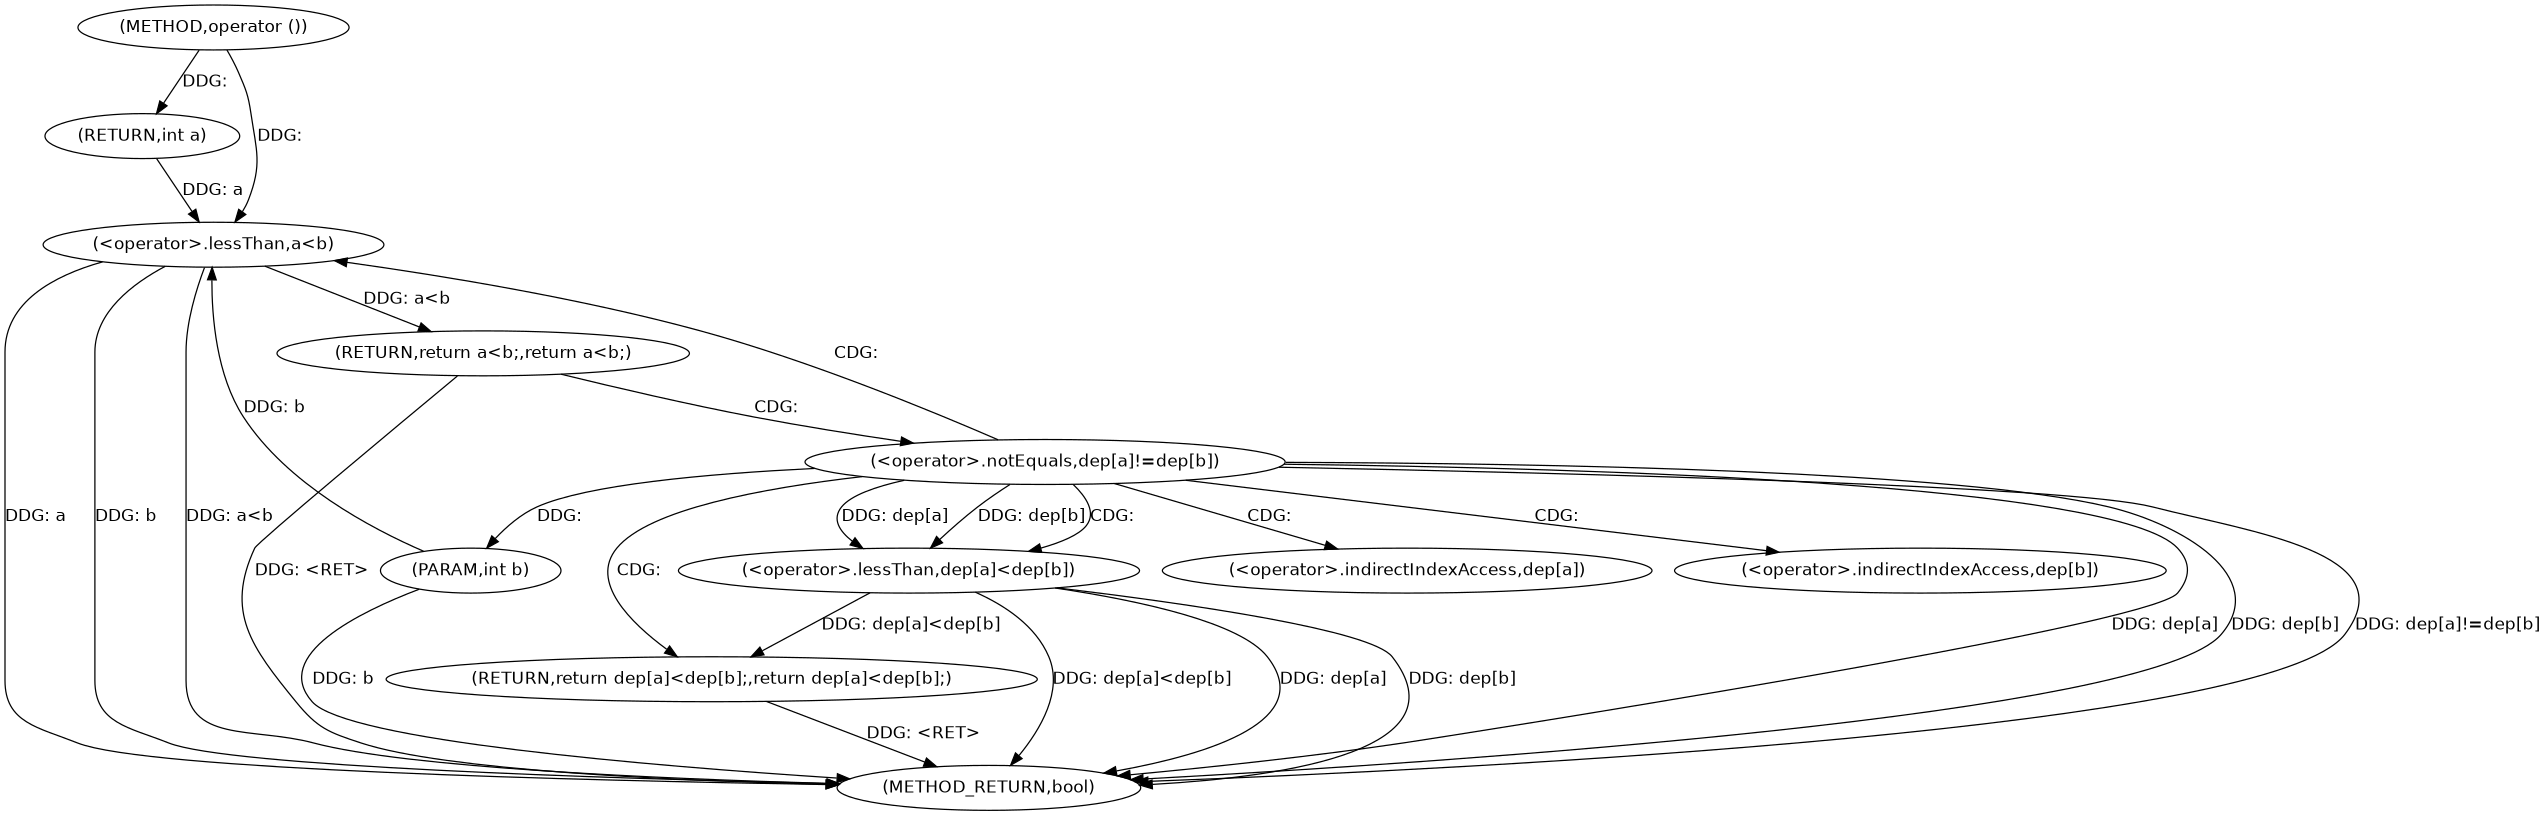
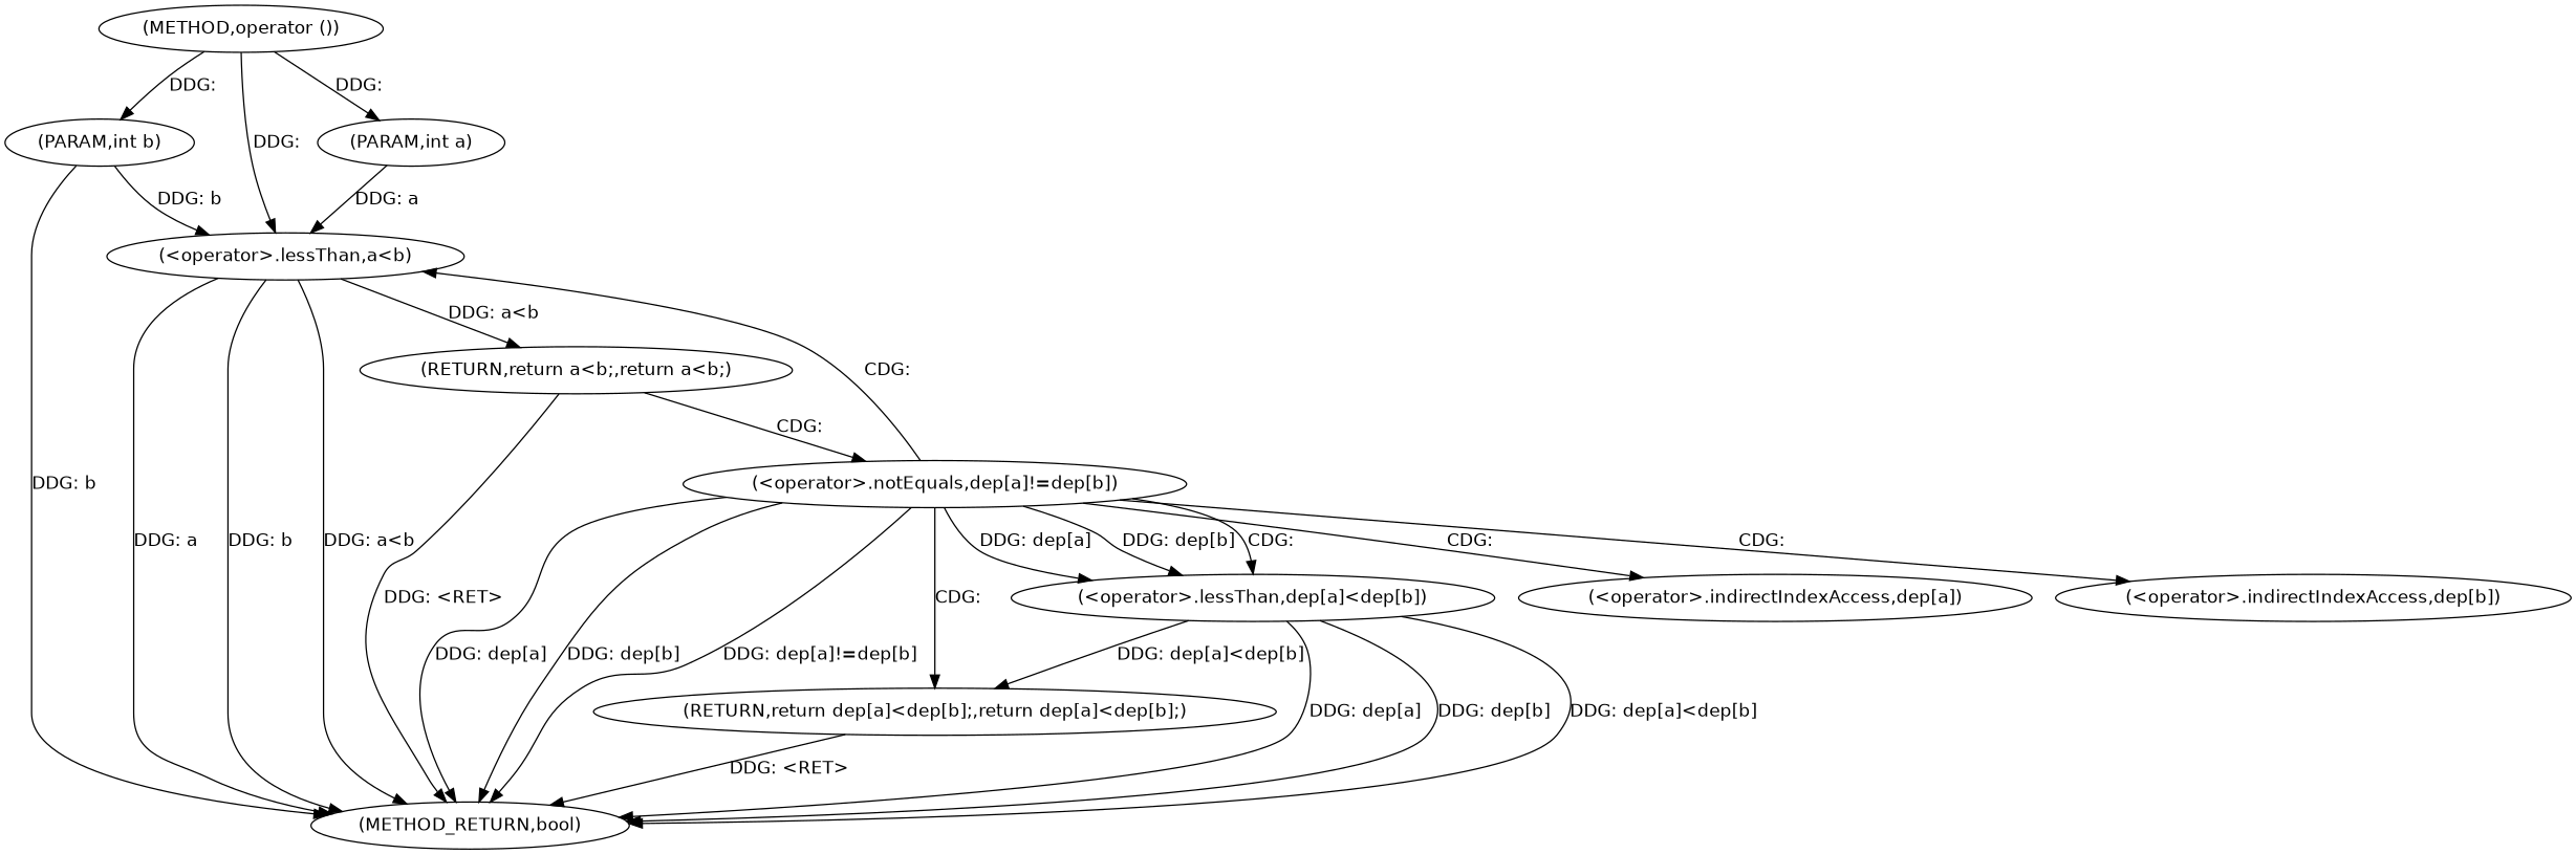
  digraph {
    fontname="DejaVu Sans"
    node [fontname="DejaVu Sans"]
    edge [fontname="DejaVu Sans"]
    n1 [label="(METHOD,operator ())"]
-   n2 [label="(RETURN,int a)"]
+   n2 [label="(PARAM,int a)"]
    n3 [label="(PARAM,int b)"]
    n4 [label="(<operator>.lessThan,a<b)"]
    n5 [label="(METHOD_RETURN,bool)"]
    n6 [label="(RETURN,return a<b;,return a<b;)"]
    n7 [label="(<operator>.notEquals,dep[a]!=dep[b])"]
    n8 [label="(RETURN,return dep[a]<dep[b];,return dep[a]<dep[b];)"]
    n9 [label="(<operator>.lessThan,dep[a]<dep[b])"]
    n10 [label="(<operator>.indirectIndexAccess,dep[a])"]
    n11 [label="(<operator>.indirectIndexAccess,dep[b])"]
    n1 -> n2 [label="DDG: "]
-   n7 -> n3 [label="DDG: "]
+   n1 -> n3 [label="DDG: "]
    n1 -> n4 [label="DDG: "]
    n2 -> n4 [label="DDG: a"]
    n3 -> n4 [label="DDG: b"]
    n3 -> n5 [label="DDG: b"]
    n4 -> n5 [label="DDG: a"]
    n4 -> n5 [label="DDG: b"]
    n4 -> n5 [label="DDG: a<b"]
    n4 -> n6 [label="DDG: a<b"]
    n6 -> n5 [label="DDG: <RET>"]
    n6 -> n7 [label="CDG: "]
    n7 -> n4 [label="CDG: "]
    n7 -> n5 [label="DDG: dep[a]"]
    n7 -> n5 [label="DDG: dep[b]"]
    n7 -> n5 [label="DDG: dep[a]!=dep[b]"]
    n7 -> n8 [label="CDG: "]
    n7 -> n9 [label="DDG: dep[a]"]
    n7 -> n9 [label="DDG: dep[b]"]
    n7 -> n9 [label="CDG: "]
    n7 -> n10 [label="CDG: "]
    n7 -> n11 [label="CDG: "]
    n8 -> n5 [label="DDG: <RET>"]
    n9 -> n5 [label="DDG: dep[a]"]
    n9 -> n5 [label="DDG: dep[b]"]
    n9 -> n5 [label="DDG: dep[a]<dep[b]"]
    n9 -> n8 [label="DDG: dep[a]<dep[b]"]
  }
